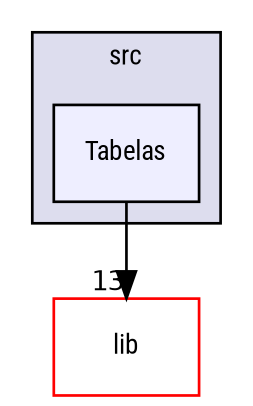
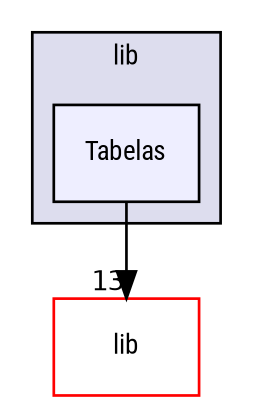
  digraph {
    compound=true
    fontname="Roboto Condensed"
    node [fontname="Roboto Condensed" fontsize=10 shape=box style=filled]
    n1 [fillcolor="#eeeeff" label=Tabelas pencolor=black]
    n2 [color=red fillcolor=white label=lib]
    subgraph cluster_1 {
      bgcolor="#ddddee"
      fontsize=10
-     label=src
+     label=lib
      pencolor=black
      n1
    }
    n1 -> n2 [headlabel=13 labeldistance=1.5 labelfontname=Helvetica labelfontsize=10 fontname="Roboto Condensed"]
  }
